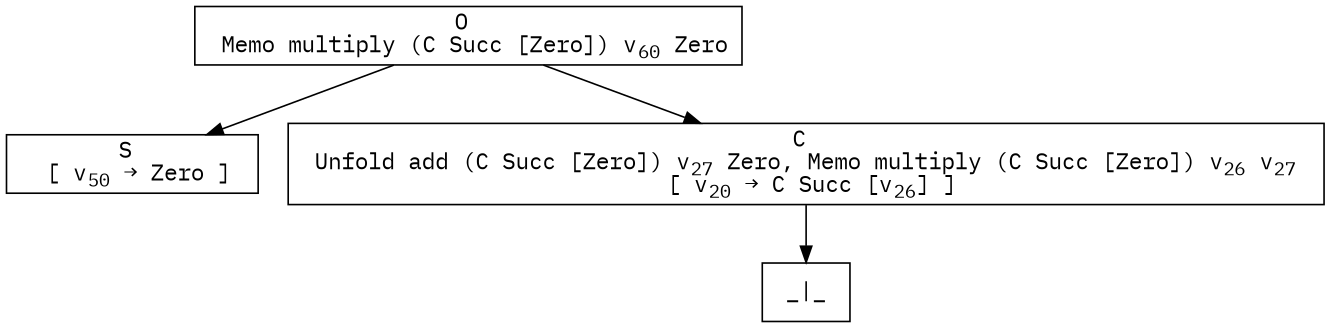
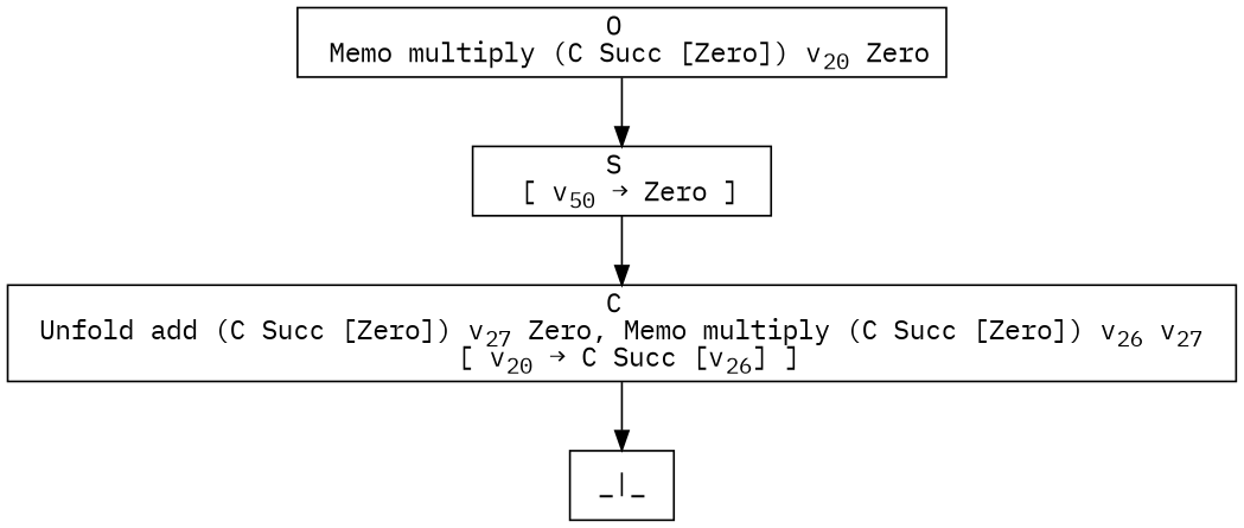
  digraph {
    fontname="IBM Plex Mono"
    rankdir=TB
    node [fillcolor=white fontname="IBM Plex Mono" shape=box style=filled]
    edge [fontname="IBM Plex Mono"]
-   n1 [label=<O <BR/> Memo multiply (C Succ [Zero]) v<SUB>60</SUB> Zero>]
+   n1 [label=<O <BR/> Memo multiply (C Succ [Zero]) v<SUB>20</SUB> Zero>]
    n2 [label=<S <BR/>  [ v<SUB>50</SUB> &rarr; Zero ] >]
    n3 [label=<C <BR/> Unfold add (C Succ [Zero]) v<SUB>27</SUB> Zero, Memo multiply (C Succ [Zero]) v<SUB>26</SUB> v<SUB>27</SUB> <BR/>  [ v<SUB>20</SUB> &rarr; C Succ [v<SUB>26</SUB>] ] >]
    n4 [label=<_|_>]
    n1 -> n2
-   n1 -> n3
+   n2 -> n3
    n3 -> n4
  }
